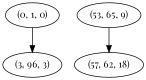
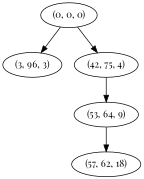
  digraph {
    fontname="Playfair Display"
    node [fontname="Playfair Display"]
    edge [fontname="Playfair Display"]
    n1 [label="(3, 96, 3)"]
-   "(0, 0, 0)" [label="(0, 1, 0)"]
-   "(53, 65, 9)"
+   "(0, 0, 0)"
+   "(42, 75, 4)"
+   "(53, 65, 9)" [label="(53, 64, 9)"]
    n5 [label="(57, 62, 18)"]
    "(0, 0, 0)" -> n1
+   "(0, 0, 0)" -> "(42, 75, 4)"
+   "(42, 75, 4)" -> "(53, 65, 9)"
    "(53, 65, 9)" -> n5
  }
